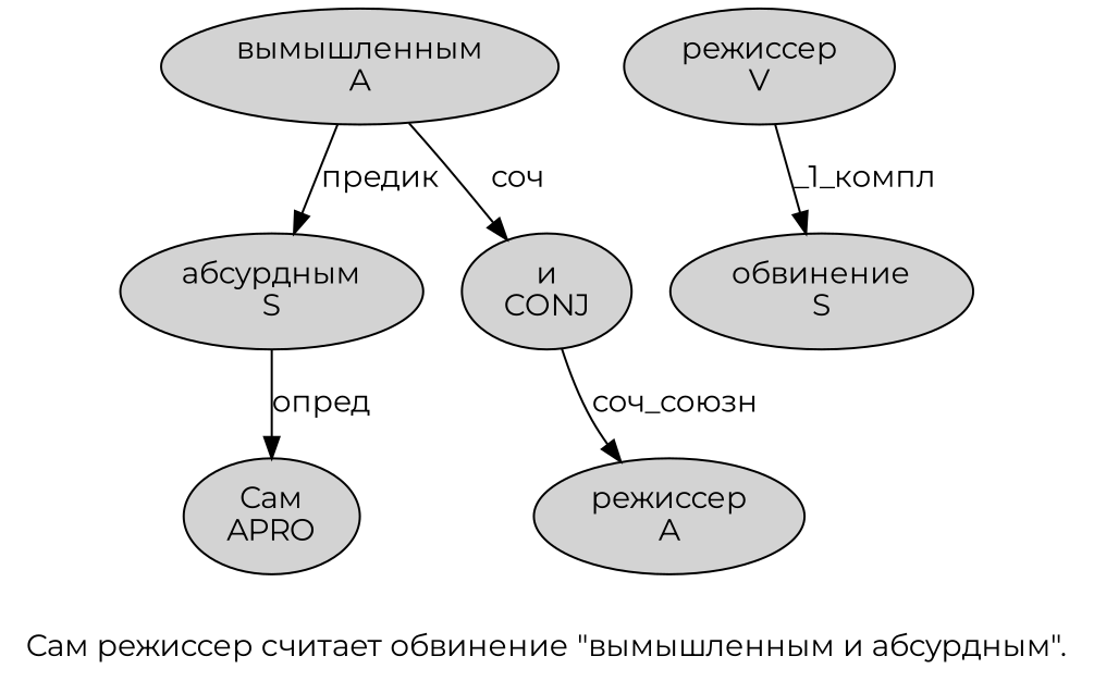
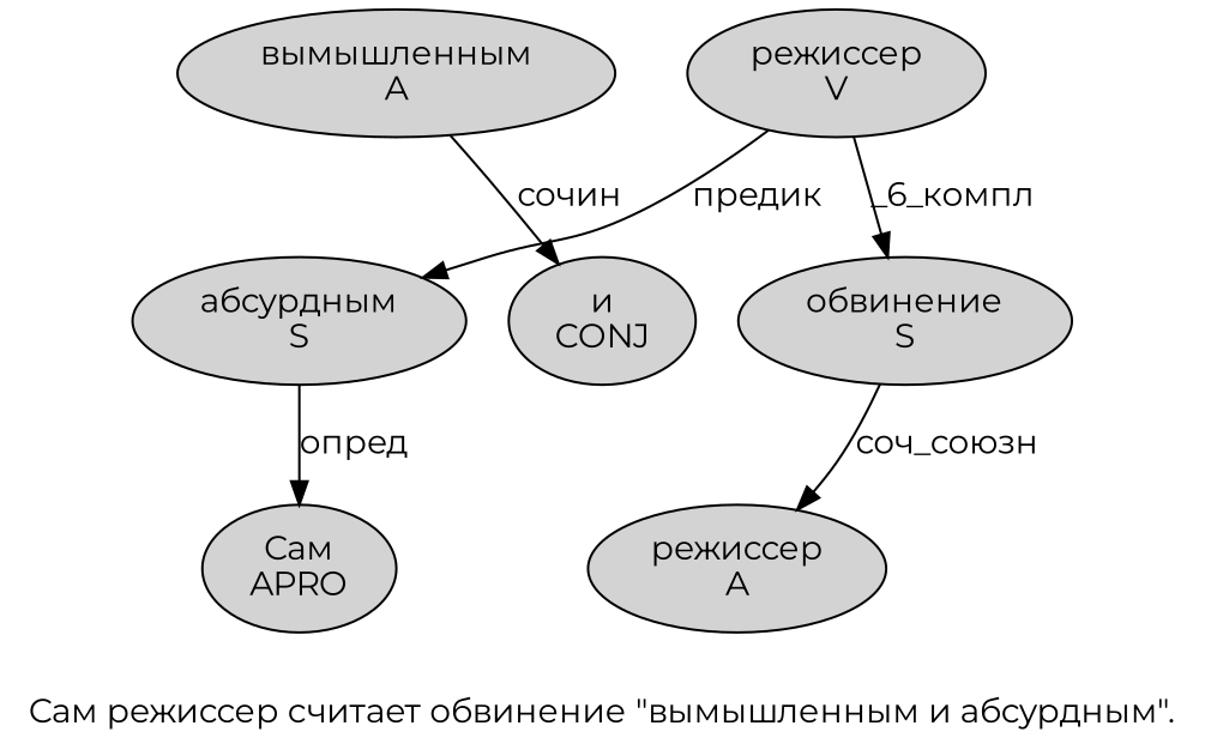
  digraph {
    fontname=Montserrat
    label="Сам режиссер считает обвинение \"вымышленным и абсурдным\"."
    node [fillcolor=lightgray fontname=Montserrat penwidth=1 shape=ellipse style=filled]
    edge [fontname=Montserrat]
    n1 [label="Сам\nAPRO"]
    n2 [label="абсурдным\nS"]
    n3 [label="режиссер\nV"]
    n4 [label="обвинение\nS"]
    n5 [label="вымышленным\nA"]
    n6 [label="и\nCONJ"]
    n7 [label="режиссер\nA"]
    n2 -> n1 [label="опред"]
-   n5 -> n2 [label="предик"]
-   n3 -> n4 [label="_1_компл"]
-   n5 -> n6 [label="соч"]
-   n6 -> n7 [label="соч_союзн"]
+   n3 -> n2 [label="предик"]
+   n3 -> n4 [label="_6_компл"]
+   n5 -> n6 [label="сочин"]
+   n4 -> n7 [label="соч_союзн"]
  }
